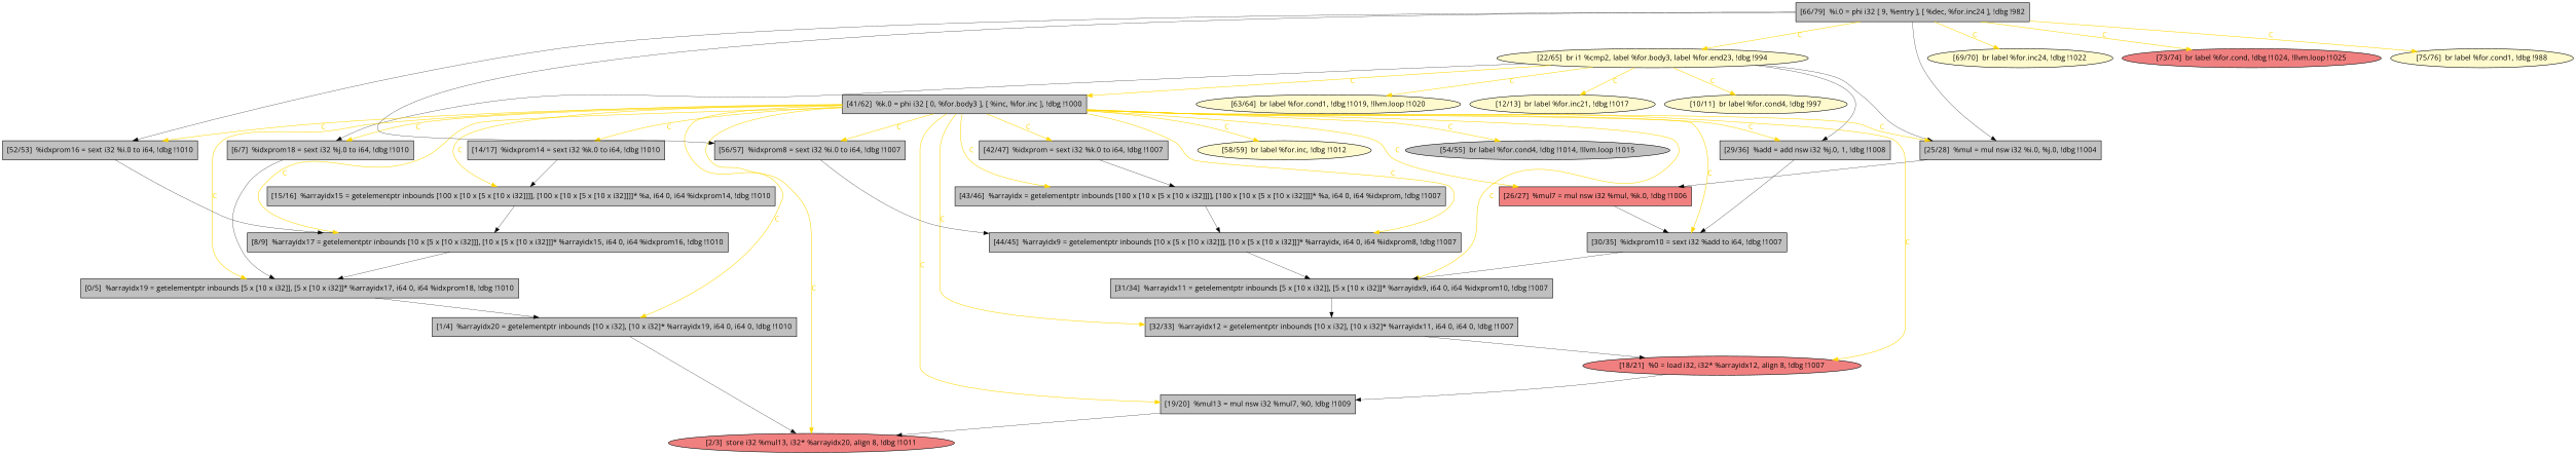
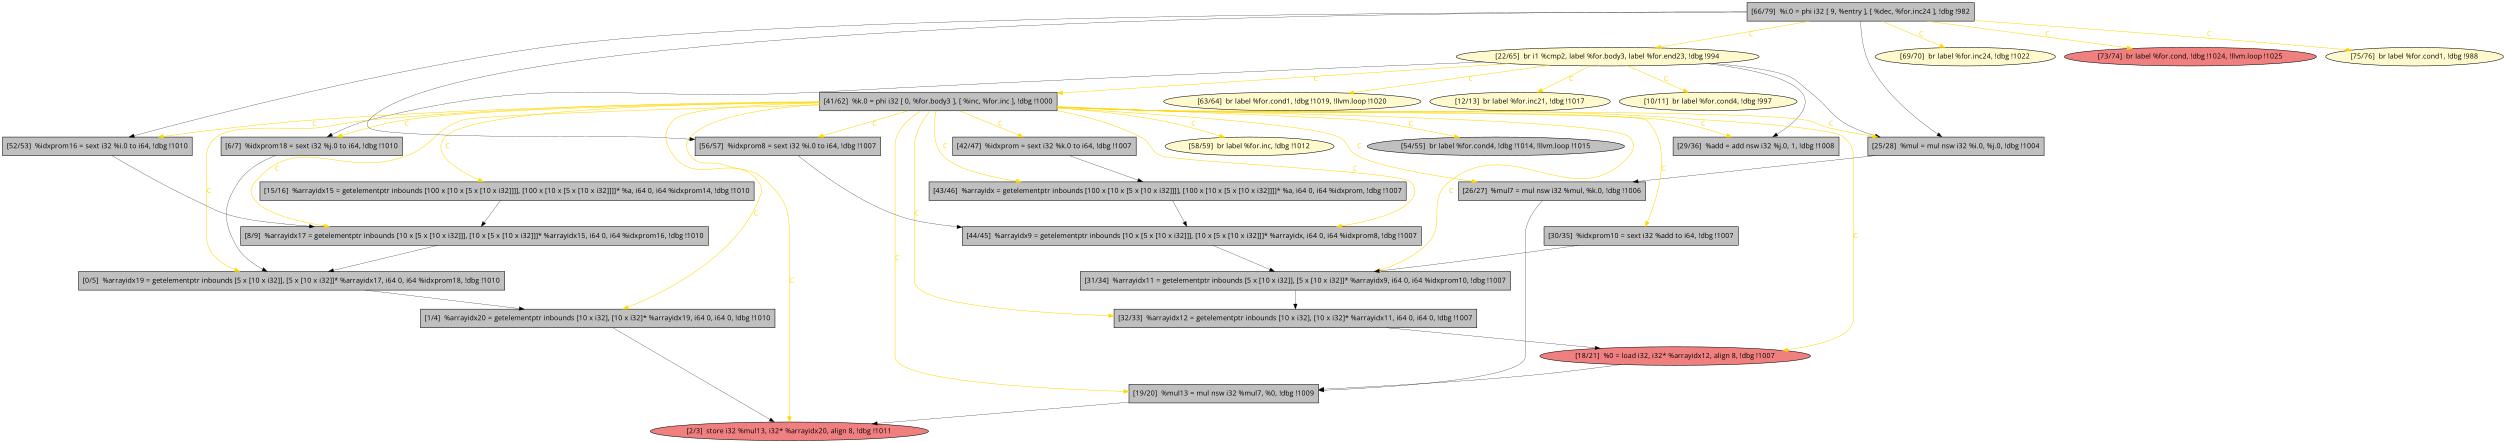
  digraph {
    fontname="Open Sans"
    node [fillcolor=grey fontname="Open Sans" shape=rectangle style=filled]
    edge [color=gold fontcolor=gold fontname="Open Sans" penwidth=1.0 style=solid]
    n1 [label="[42/47]  %idxprom = sext i32 %k.0 to i64, !dbg !1007"]
    n2 [label="[43/46]  %arrayidx = getelementptr inbounds [100 x [10 x [5 x [10 x i32]]]], [100 x [10 x [5 x [10 x i32]]]]* %a, i64 0, i64 %idxprom, !dbg !1007"]
    n3 [label="[44/45]  %arrayidx9 = getelementptr inbounds [10 x [5 x [10 x i32]]], [10 x [5 x [10 x i32]]]* %arrayidx, i64 0, i64 %idxprom8, !dbg !1007"]
    n4 [label="[25/28]  %mul = mul nsw i32 %i.0, %j.0, !dbg !1004"]
-   n5 [fillcolor=lightcoral label="[26/27]  %mul7 = mul nsw i32 %mul, %k.0, !dbg !1006"]
+   n5 [label="[26/27]  %mul7 = mul nsw i32 %mul, %k.0, !dbg !1006"]
    n6 [label="[19/20]  %mul13 = mul nsw i32 %mul7, %0, !dbg !1009"]
    n7 [fillcolor=lemonchiffon label="[63/64]  br label %for.cond1, !dbg !1019, !llvm.loop !1020" shape=ellipse]
    n8 [fillcolor=lemonchiffon label="[69/70]  br label %for.inc24, !dbg !1022" shape=ellipse]
    n9 [fillcolor=lightcoral label="[2/3]  store i32 %mul13, i32* %arrayidx20, align 8, !dbg !1011" shape=ellipse]
-   n10 [label="[14/17]  %idxprom14 = sext i32 %k.0 to i64, !dbg !1010"]
    n11 [label="[15/16]  %arrayidx15 = getelementptr inbounds [100 x [10 x [5 x [10 x i32]]]], [100 x [10 x [5 x [10 x i32]]]]* %a, i64 0, i64 %idxprom14, !dbg !1010"]
    n12 [label="[8/9]  %arrayidx17 = getelementptr inbounds [10 x [5 x [10 x i32]]], [10 x [5 x [10 x i32]]]* %arrayidx15, i64 0, i64 %idxprom16, !dbg !1010"]
    n13 [label="[0/5]  %arrayidx19 = getelementptr inbounds [5 x [10 x i32]], [5 x [10 x i32]]* %arrayidx17, i64 0, i64 %idxprom18, !dbg !1010"]
    n14 [label="[1/4]  %arrayidx20 = getelementptr inbounds [10 x i32], [10 x i32]* %arrayidx19, i64 0, i64 0, !dbg !1010"]
    n15 [fillcolor=lemonchiffon label="[22/65]  br i1 %cmp2, label %for.body3, label %for.end23, !dbg !994" shape=ellipse]
    n16 [fillcolor=lemonchiffon label="[12/13]  br label %for.inc21, !dbg !1017" shape=ellipse]
    n17 [label="[29/36]  %add = add nsw i32 %j.0, 1, !dbg !1008"]
    n18 [label="[6/7]  %idxprom18 = sext i32 %j.0 to i64, !dbg !1010"]
    n19 [label="[41/62]  %k.0 = phi i32 [ 0, %for.body3 ], [ %inc, %for.inc ], !dbg !1000"]
    n20 [fillcolor=lemonchiffon label="[10/11]  br label %for.cond4, !dbg !997" shape=ellipse]
    n21 [label="[30/35]  %idxprom10 = sext i32 %add to i64, !dbg !1007"]
    n22 [label="[31/34]  %arrayidx11 = getelementptr inbounds [5 x [10 x i32]], [5 x [10 x i32]]* %arrayidx9, i64 0, i64 %idxprom10, !dbg !1007"]
    n23 [label="[32/33]  %arrayidx12 = getelementptr inbounds [10 x i32], [10 x i32]* %arrayidx11, i64 0, i64 0, !dbg !1007"]
    n24 [label="[56/57]  %idxprom8 = sext i32 %i.0 to i64, !dbg !1007"]
    n25 [fillcolor=lightcoral label="[18/21]  %0 = load i32, i32* %arrayidx12, align 8, !dbg !1007" shape=ellipse]
    n26 [label="[52/53]  %idxprom16 = sext i32 %i.0 to i64, !dbg !1010"]
    n27 [fillcolor=lemonchiffon label="[58/59]  br label %for.inc, !dbg !1012" shape=ellipse]
    n28 [label="[54/55]  br label %for.cond4, !dbg !1014, !llvm.loop !1015" shape=ellipse]
    n29 [fillcolor=lightcoral label="[73/74]  br label %for.cond, !dbg !1024, !llvm.loop !1025" shape=ellipse]
    n30 [fillcolor=lemonchiffon label="[75/76]  br label %for.cond1, !dbg !988" shape=ellipse]
    n31 [label="[66/79]  %i.0 = phi i32 [ 9, %entry ], [ %dec, %for.inc24 ], !dbg !982"]
    n1 -> n2 [color=black fontcolor=black penwidth=0.5]
    n2 -> n3 [color=black fontcolor=black penwidth=0.5]
    n3 -> n22 [color=black fontcolor=black penwidth=0.5]
    n4 -> n5 [color=black fontcolor=black penwidth=0.5]
-   n5 -> n21 [color=black fontcolor=black penwidth=0.5]
+   n5 -> n6 [color=black fontcolor=black penwidth=0.5]
    n6 -> n9 [color=black fontcolor=black penwidth=0.5]
-   n10 -> n11 [color=black fontcolor=black penwidth=0.5]
    n11 -> n12 [color=black fontcolor=black penwidth=0.5]
    n12 -> n13 [color=black fontcolor=black penwidth=0.5]
    n13 -> n14 [color=black fontcolor=black penwidth=0.5]
    n14 -> n9 [color=black fontcolor=black penwidth=0.5]
    n15 -> n4 [color=black fontcolor=black penwidth=0.5]
    n15 -> n7 [label=C]
    n15 -> n16 [label=C]
    n15 -> n17 [color=black fontcolor=black penwidth=0.5]
    n15 -> n18 [color=black fontcolor=black penwidth=0.5]
    n15 -> n19 [label=C]
    n15 -> n20 [label=C]
-   n17 -> n21 [color=black fontcolor=black penwidth=0.5]
    n18 -> n13 [color=black fontcolor=black penwidth=0.5]
    n19 -> n1 [label=C]
    n19 -> n2 [label=C]
    n19 -> n3 [label=C]
    n19 -> n4 [label=C]
    n19 -> n5 [label=C]
    n19 -> n6 [label=C]
    n19 -> n9 [label=C]
-   n19 -> n10 [label=C]
    n19 -> n11 [label=C]
    n19 -> n12 [label=C]
    n19 -> n13 [label=C]
    n19 -> n14 [label=C]
    n19 -> n17 [label=C]
    n19 -> n18 [label=C]
    n19 -> n21 [label=C]
    n19 -> n22 [label=C]
    n19 -> n23 [label=C]
    n19 -> n24 [label=C]
    n19 -> n25 [label=C]
    n19 -> n26 [label=C]
    n19 -> n27 [label=C]
    n19 -> n28 [label=C]
    n21 -> n22 [color=black fontcolor=black penwidth=0.5]
    n22 -> n23 [color=black fontcolor=black penwidth=0.5]
    n23 -> n25 [color=black fontcolor=black penwidth=0.5]
    n24 -> n3 [color=black fontcolor=black penwidth=0.5]
    n25 -> n6 [color=black fontcolor=black penwidth=0.5]
    n26 -> n12 [color=black fontcolor=black penwidth=0.5]
    n31 -> n4 [color=black fontcolor=black penwidth=0.5]
    n31 -> n8 [label=C]
    n31 -> n15 [label=C]
    n31 -> n24 [color=black fontcolor=black penwidth=0.5]
    n31 -> n26 [color=black fontcolor=black penwidth=0.5]
    n31 -> n29 [label=C]
    n31 -> n30 [label=C]
  }
